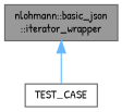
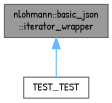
  digraph {
    rankdir=TB
    fontname="Patrick Hand"
    node [fontname="Patrick Hand" fontsize=10 shape=box style=filled]
    n1 [color=gray40 fillcolor=grey60 fontcolor=black height=0.2 label="nlohmann::basic_json\l::iterator_wrapper" width=0.4]
-   n2 [color=grey40 fillcolor=white height=0.2 label=TEST_CASE width=0.4]
+   n2 [color=grey40 fillcolor=white height=0.2 label=TEST_TEST width=0.4]
    n1 -> n2 [color=steelblue1 dir=back fontname="Patrick Hand" fontsize=10 labelfontname=Helvetica labelfontsize=10 style=solid]
  }
